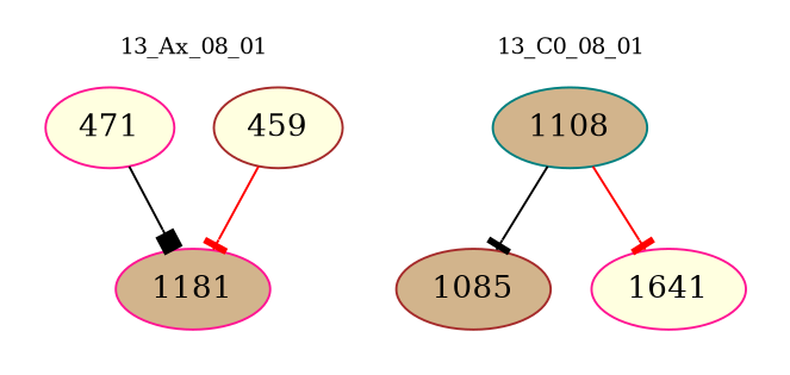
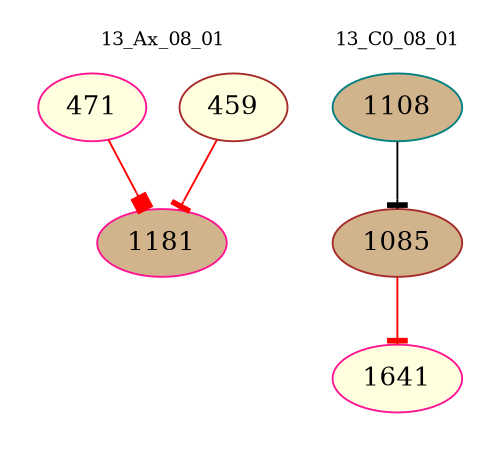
  digraph {
    node [color=deeppink fillcolor=lightyellow style=filled]
    edge [arrowhead=tee color=red]
    n1 [color=brown label=459]
    n2 [label=471]
    n3 [fillcolor=tan label=1181]
    n4 [color=teal fillcolor=tan label=1108]
    n5 [color=brown fillcolor=tan label=1085]
    n6 [label=1641]
    subgraph cluster_1 {
      color=white
      fontsize=10
      label="13_Ax_08_01"
      n1
      n2
      n3
    }
    subgraph cluster_2 {
      color=white
      fontsize=10
      label="13_C0_08_01"
      n4
      n5
      n6
    }
    n1 -> n3
-   n2 -> n3 [arrowhead=box color=black]
+   n2 -> n3 [arrowhead=box]
    n4 -> n5 [color=black]
-   n4 -> n6
+   n5 -> n6
  }
